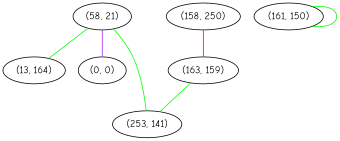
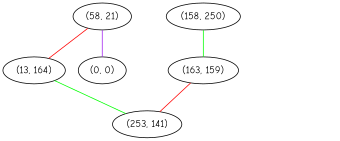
  graph {
    fontname="Comic Neue"
    node [fontname="Comic Neue"]
    edge [color=red fontname="Comic Neue" weight=1]
    "(58, 21)"
    "(13, 164)"
    "(0, 0)"
    "(253, 141)"
    "(158, 250)"
    "(163, 159)"
-   "(161, 150)"
-   "(58, 21)" -- "(13, 164)" [color=green]
+   "(58, 21)" -- "(13, 164)"
    "(58, 21)" -- "(0, 0)" [color=purple weight=4]
-   "(58, 21)" -- "(253, 141)" [color=green weight=2]
-   "(158, 250)" -- "(163, 159)"
-   "(163, 159)" -- "(253, 141)" [color=green]
-   "(161, 150)" -- "(161, 150)" [color=green weight=2]
+   "(13, 164)" -- "(253, 141)" [color=green weight=2]
+   "(158, 250)" -- "(163, 159)" [color=green]
+   "(163, 159)" -- "(253, 141)"
  }
